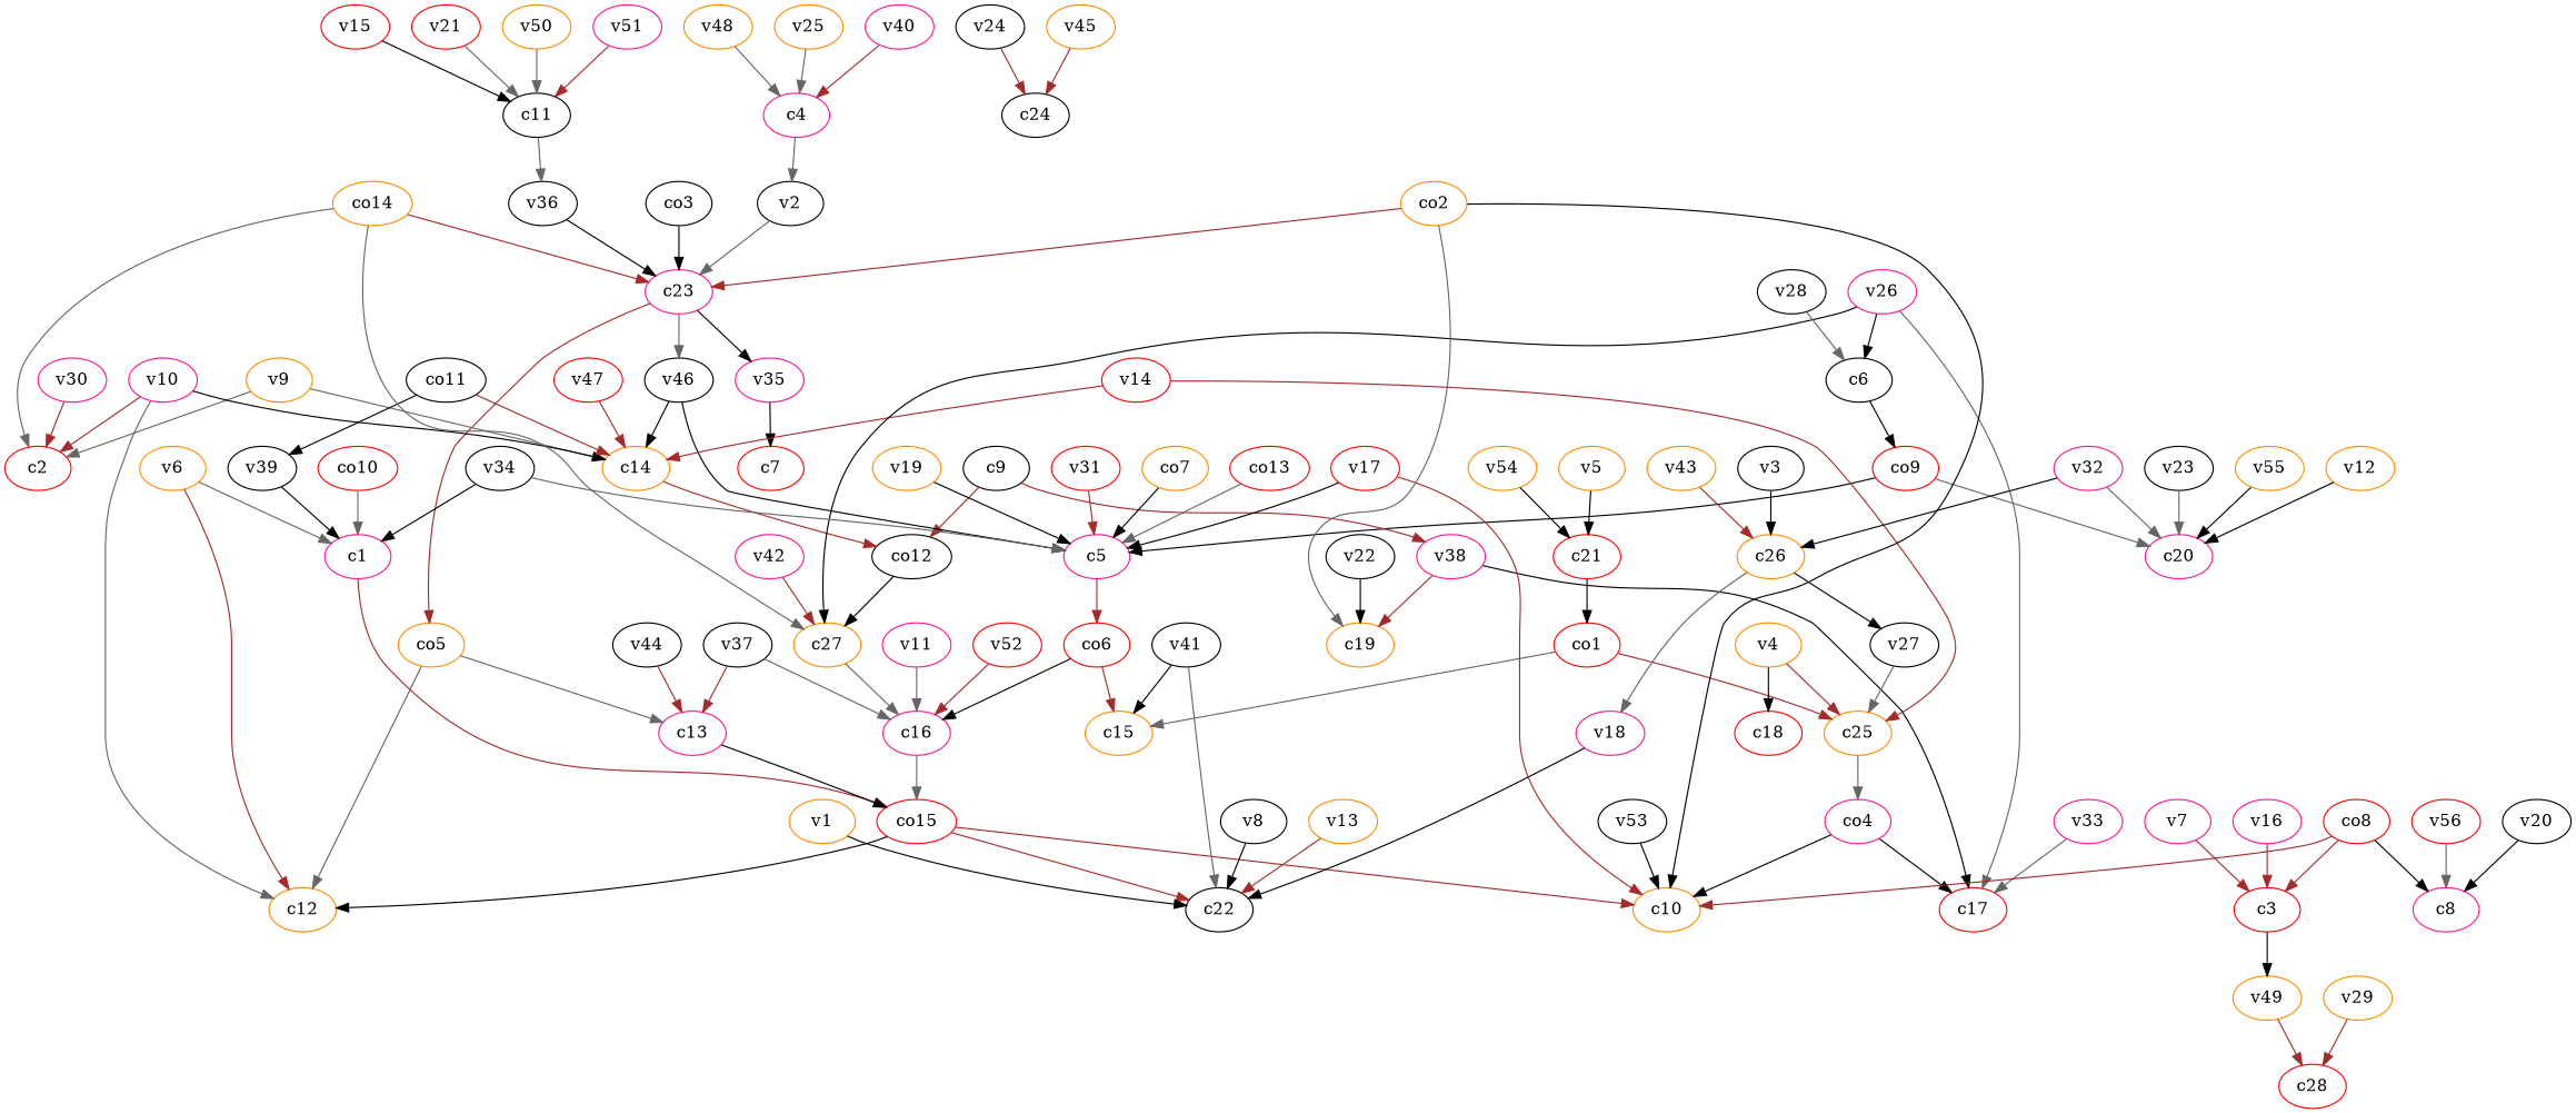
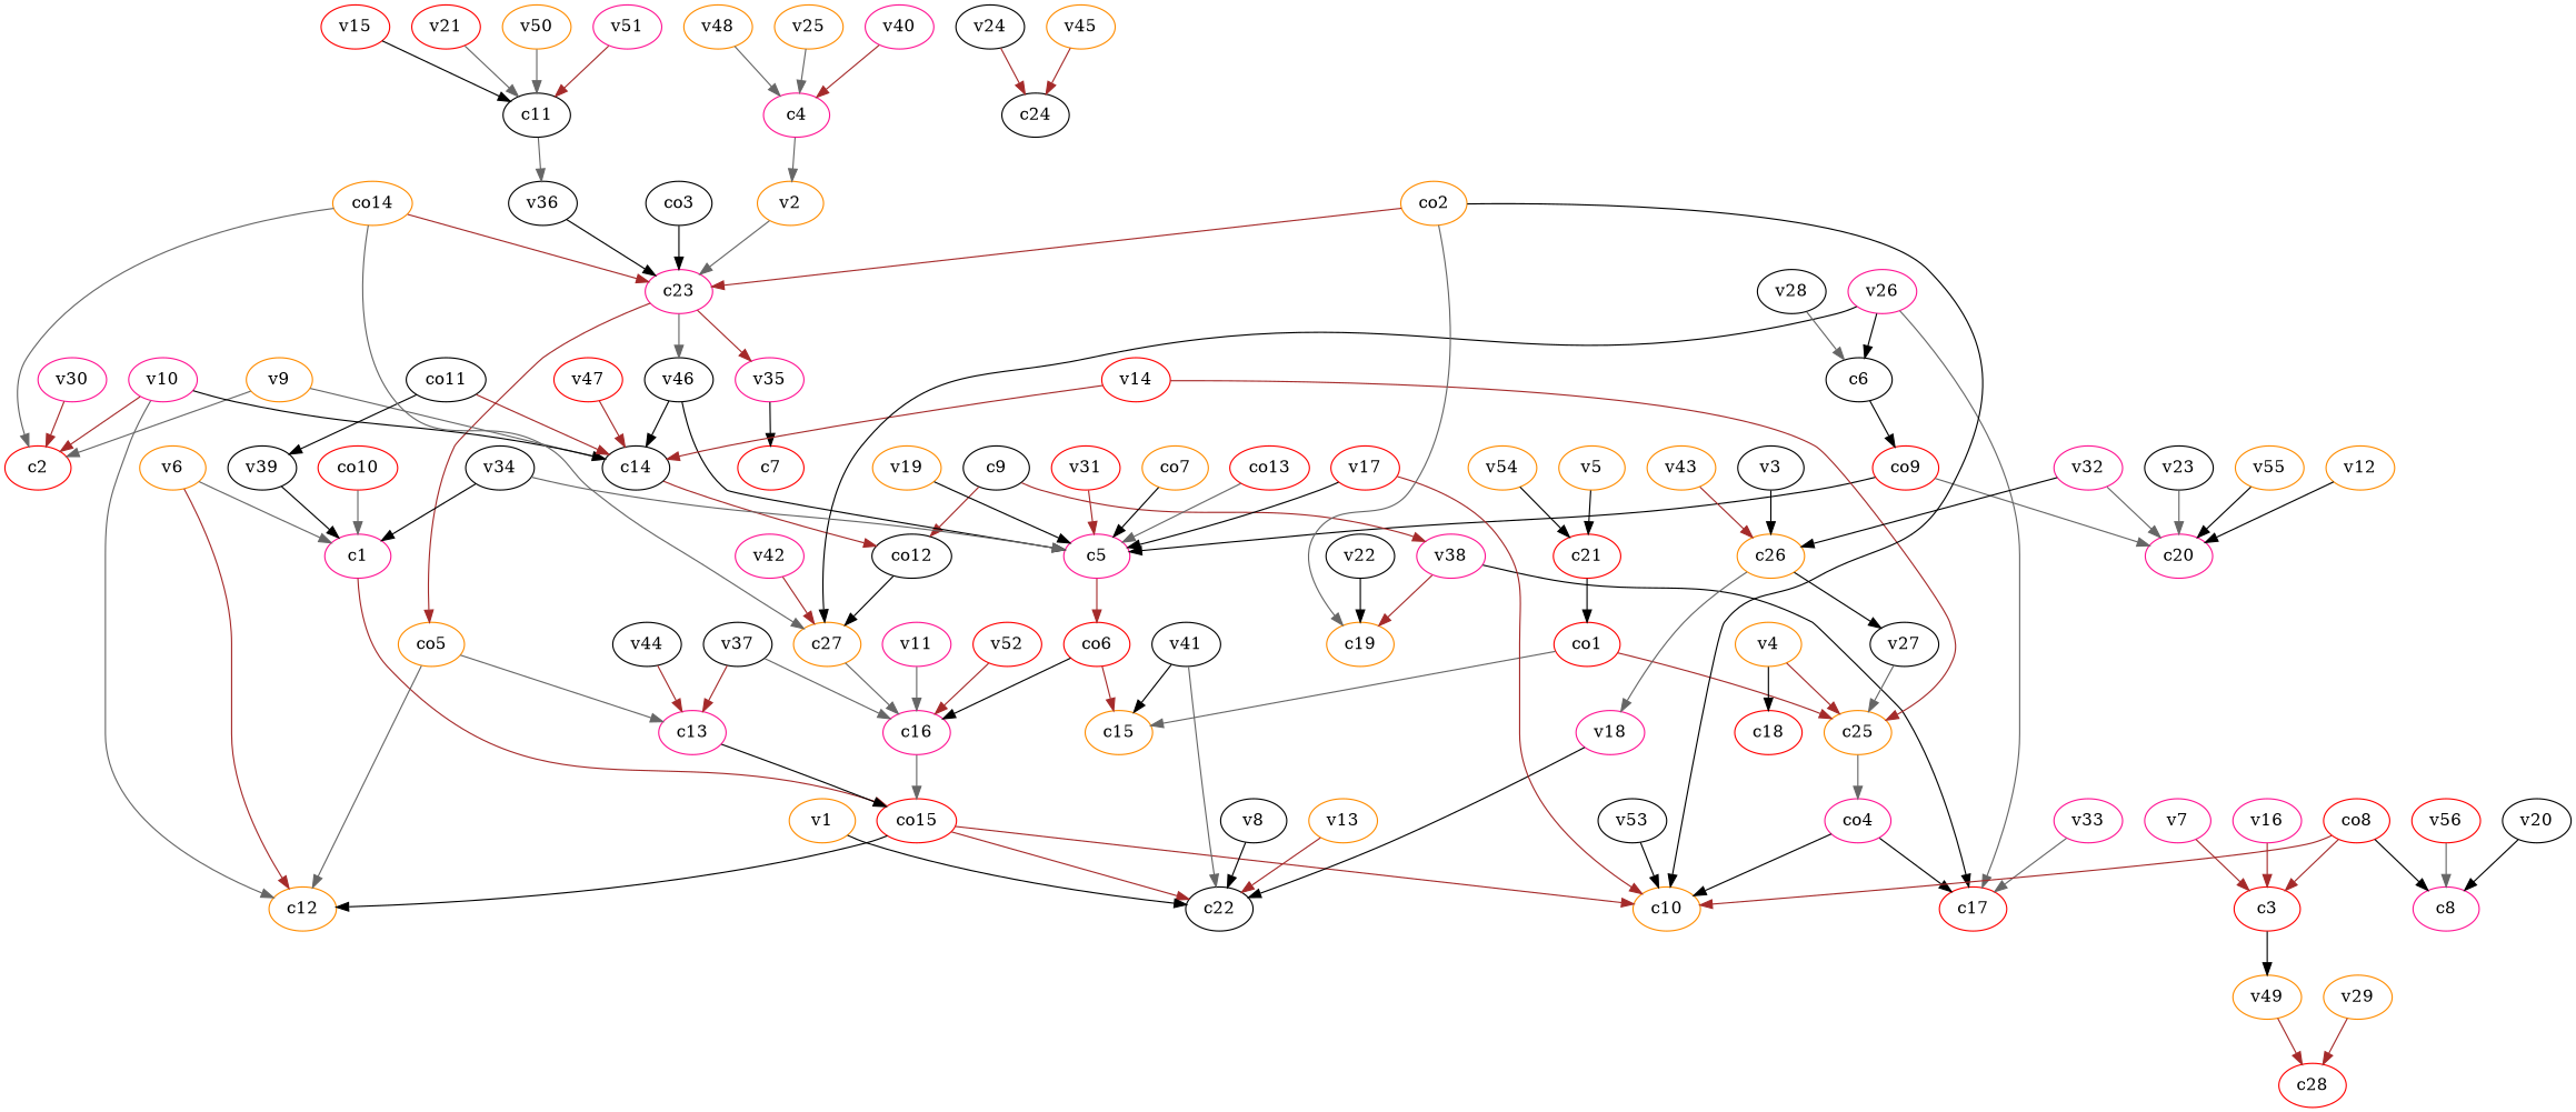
  strict digraph {
    node [color=darkorange]
    edge [color=black weight=1]
    c1 [color=deeppink]
    co15 [color=red]
    c22 [color=black]
    c12
    c10
    c3 [color=red]
    v49
    c28 [color=red]
    c4 [color=deeppink]
-   v2 [color=black]
+   v2
    c23 [color=deeppink]
    c5 [color=deeppink]
    co6 [color=red]
    c16 [color=deeppink]
    c15
    c6 [color=black]
    co9 [color=red]
    v6
    c20 [color=deeppink]
    c9 [color=black]
    v38 [color=deeppink]
    co12 [color=black]
    c19
    c17 [color=red]
    c27
    c11 [color=black]
    v36 [color=black]
    c13 [color=deeppink]
-   c14
+   c14 [color=black]
    c21 [color=red]
    co1 [color=red]
    c25
    v35 [color=deeppink]
    v46 [color=black]
    co5
    c7 [color=red]
    co4 [color=deeppink]
    v18 [color=deeppink]
    c26
    v27 [color=black]
    v11 [color=deeppink]
    v24 [color=black]
    c24 [color=black]
    v1
    v3 [color=black]
    v4
    c18 [color=red]
    v5
    v7 [color=deeppink]
    v8 [color=black]
    v9
    c2 [color=red]
    v10 [color=deeppink]
    v12
    v13
    v14 [color=red]
    v15 [color=red]
    v16 [color=deeppink]
    v17 [color=red]
    v19
    v20 [color=black]
    c8 [color=deeppink]
    v21 [color=red]
    v22 [color=black]
    v23 [color=black]
    v25
    v26 [color=deeppink]
    v28 [color=black]
    v29
    v30 [color=deeppink]
    v31 [color=red]
    v32 [color=deeppink]
    v33 [color=deeppink]
    v34 [color=black]
    v37 [color=black]
    v39 [color=black]
    v40 [color=deeppink]
    v41 [color=black]
    v42 [color=deeppink]
    v43
    v44 [color=black]
    v45
    v47 [color=red]
    v48
    v50
    v51 [color=deeppink]
    v52 [color=red]
    v53 [color=black]
    v54
    v55
    v56 [color=red]
    co2
    co3 [color=black]
    co7
    co8 [color=red]
    co10 [color=red]
    co11 [color=black]
    co13 [color=red]
    co14
    c1 -> co15 [color=brown]
    co15 -> c22 [color=brown]
    co15 -> c12
    co15 -> c10 [color=brown]
    c3 -> v49
    v49 -> c28 [color=brown]
    c4 -> v2 [color=gray40]
    v2 -> c23 [color=gray40]
-   c23 -> v35
+   c23 -> v35 [color=brown]
    c23 -> v46 [color=gray40]
    c23 -> co5 [color=brown]
    c5 -> co6 [color=brown]
    co6 -> c16
    co6 -> c15 [color=brown]
    c16 -> co15 [color=gray40]
    c6 -> co9
    co9 -> c5
    co9 -> c20 [color=gray40]
    v6 -> c1 [color=gray40]
    v6 -> c12 [color=brown]
    c9 -> v38 [color=brown]
    c9 -> co12 [color=brown]
    v38 -> c19 [color=brown]
    v38 -> c17
    co12 -> c27
    c27 -> c16 [color=gray40]
    c11 -> v36 [color=gray40]
    v36 -> c23
    c13 -> co15
    c14 -> co12 [color=brown]
    c21 -> co1
    co1 -> c15 [color=gray40]
    co1 -> c25 [color=brown]
    c25 -> co4 [color=gray40]
    v35 -> c7
    v46 -> c5
    v46 -> c14
    co5 -> c12 [color=gray40]
    co5 -> c13 [color=gray40]
    co4 -> c10
    co4 -> c17
    v18 -> c22
    c26 -> v18 [color=gray40]
    c26 -> v27
    v27 -> c25 [color=gray40]
    v11 -> c16 [color=gray40]
    v24 -> c24 [color=brown]
    v1 -> c22
    v3 -> c26
    v4 -> c25 [color=brown]
    v4 -> c18
    v5 -> c21
    v7 -> c3 [color=brown]
    v8 -> c22
    v9 -> c14 [color=gray40]
    v9 -> c2 [color=gray40]
    v10 -> c12 [color=gray40]
    v10 -> c14
    v10 -> c2 [color=brown]
    v12 -> c20
    v13 -> c22 [color=brown]
    v14 -> c14 [color=brown]
    v14 -> c25 [color=brown]
    v15 -> c11
    v16 -> c3 [color=brown]
    v17 -> c10 [color=brown]
    v17 -> c5
    v19 -> c5
    v20 -> c8
    v21 -> c11 [color=gray40]
    v22 -> c19
    v23 -> c20 [color=gray40]
    v25 -> c4 [color=gray40]
    v26 -> c6
    v26 -> c17 [color=gray40]
    v26 -> c27
    v28 -> c6 [color=gray40]
    v29 -> c28 [color=brown]
    v30 -> c2 [color=brown]
    v31 -> c5 [color=brown]
    v32 -> c20 [color=gray40]
    v32 -> c26
    v33 -> c17 [color=gray40]
    v34 -> c1
    v34 -> c5 [color=gray40]
    v37 -> c16 [color=gray40]
    v37 -> c13 [color=brown]
    v39 -> c1
    v40 -> c4 [color=brown]
    v41 -> c22 [color=gray40]
    v41 -> c15
    v42 -> c27 [color=brown]
    v43 -> c26 [color=brown]
    v44 -> c13 [color=brown]
    v45 -> c24 [color=brown]
    v47 -> c14 [color=brown]
    v48 -> c4 [color=gray40]
    v50 -> c11 [color=gray40]
    v51 -> c11 [color=brown]
    v52 -> c16 [color=brown]
    v53 -> c10
    v54 -> c21
    v55 -> c20
    v56 -> c8 [color=gray40]
    co2 -> c10
    co2 -> c23 [color=brown]
    co2 -> c19 [color=gray40]
    co3 -> c23
    co7 -> c5
    co8 -> c10 [color=brown]
    co8 -> c3 [color=brown]
    co8 -> c8
    co10 -> c1 [color=gray40]
    co11 -> c14 [color=brown]
    co11 -> v39
    co13 -> c5 [color=gray40]
    co14 -> c23 [color=brown]
    co14 -> c27 [color=gray40]
    co14 -> c2 [color=gray40]
  }
